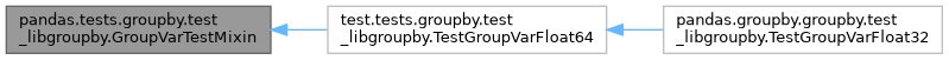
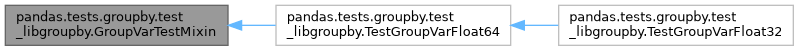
  digraph {
    rankdir=LR
    node [color=grey75 fillcolor=white fontname=Helvetica fontsize=10 shape=box style=filled]
    edge [color=steelblue1 dir=back fontname=Helvetica fontsize=10 labelfontname=Helvetica labelfontsize=10 style=solid]
    n1 [color=gray40 fillcolor=grey60 fontcolor=black height=0.2 label="pandas.tests.groupby.test\l_libgroupby.GroupVarTestMixin" width=0.4]
-   n2 [height=0.2 label="test.tests.groupby.test\l_libgroupby.TestGroupVarFloat64" width=0.4]
-   n3 [height=0.2 label="pandas.groupby.groupby.test\l_libgroupby.TestGroupVarFloat32" width=0.4]
+   n2 [height=0.2 label="pandas.tests.groupby.test\l_libgroupby.TestGroupVarFloat64" width=0.4]
+   n3 [height=0.2 label="pandas.tests.groupby.test\l_libgroupby.TestGroupVarFloat32" width=0.4]
    n1 -> n2
    n2 -> n3
  }
